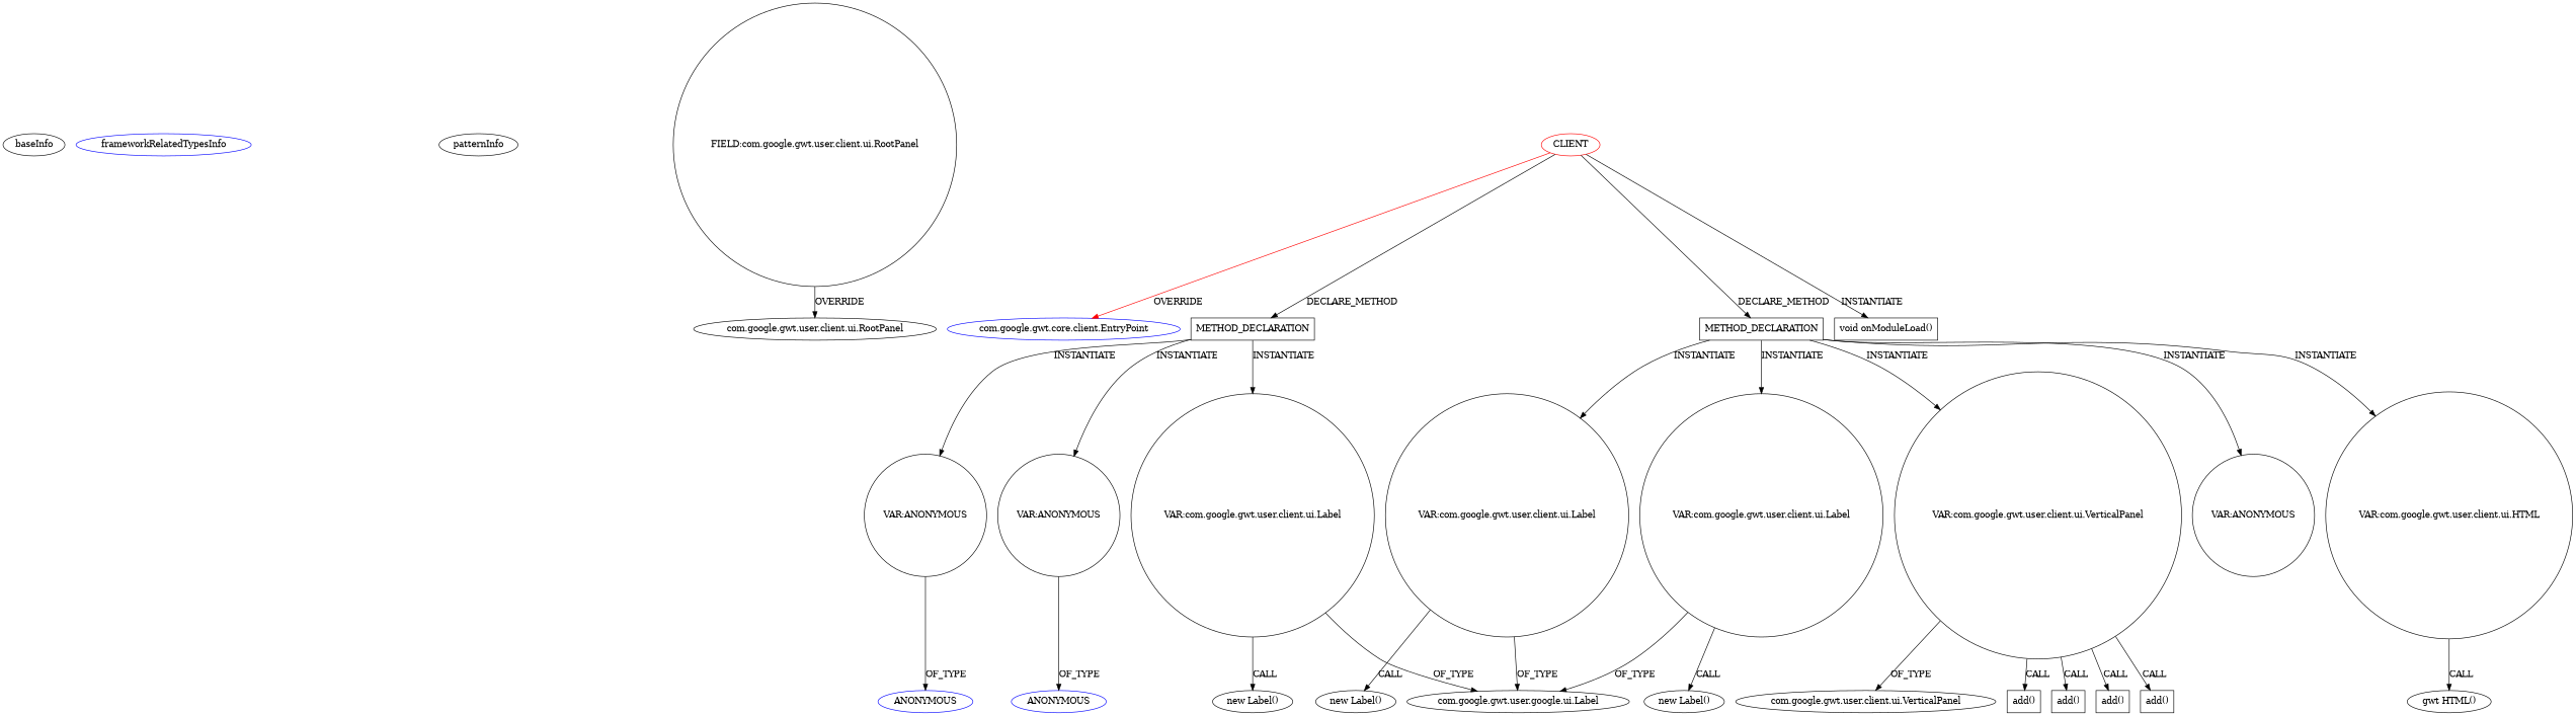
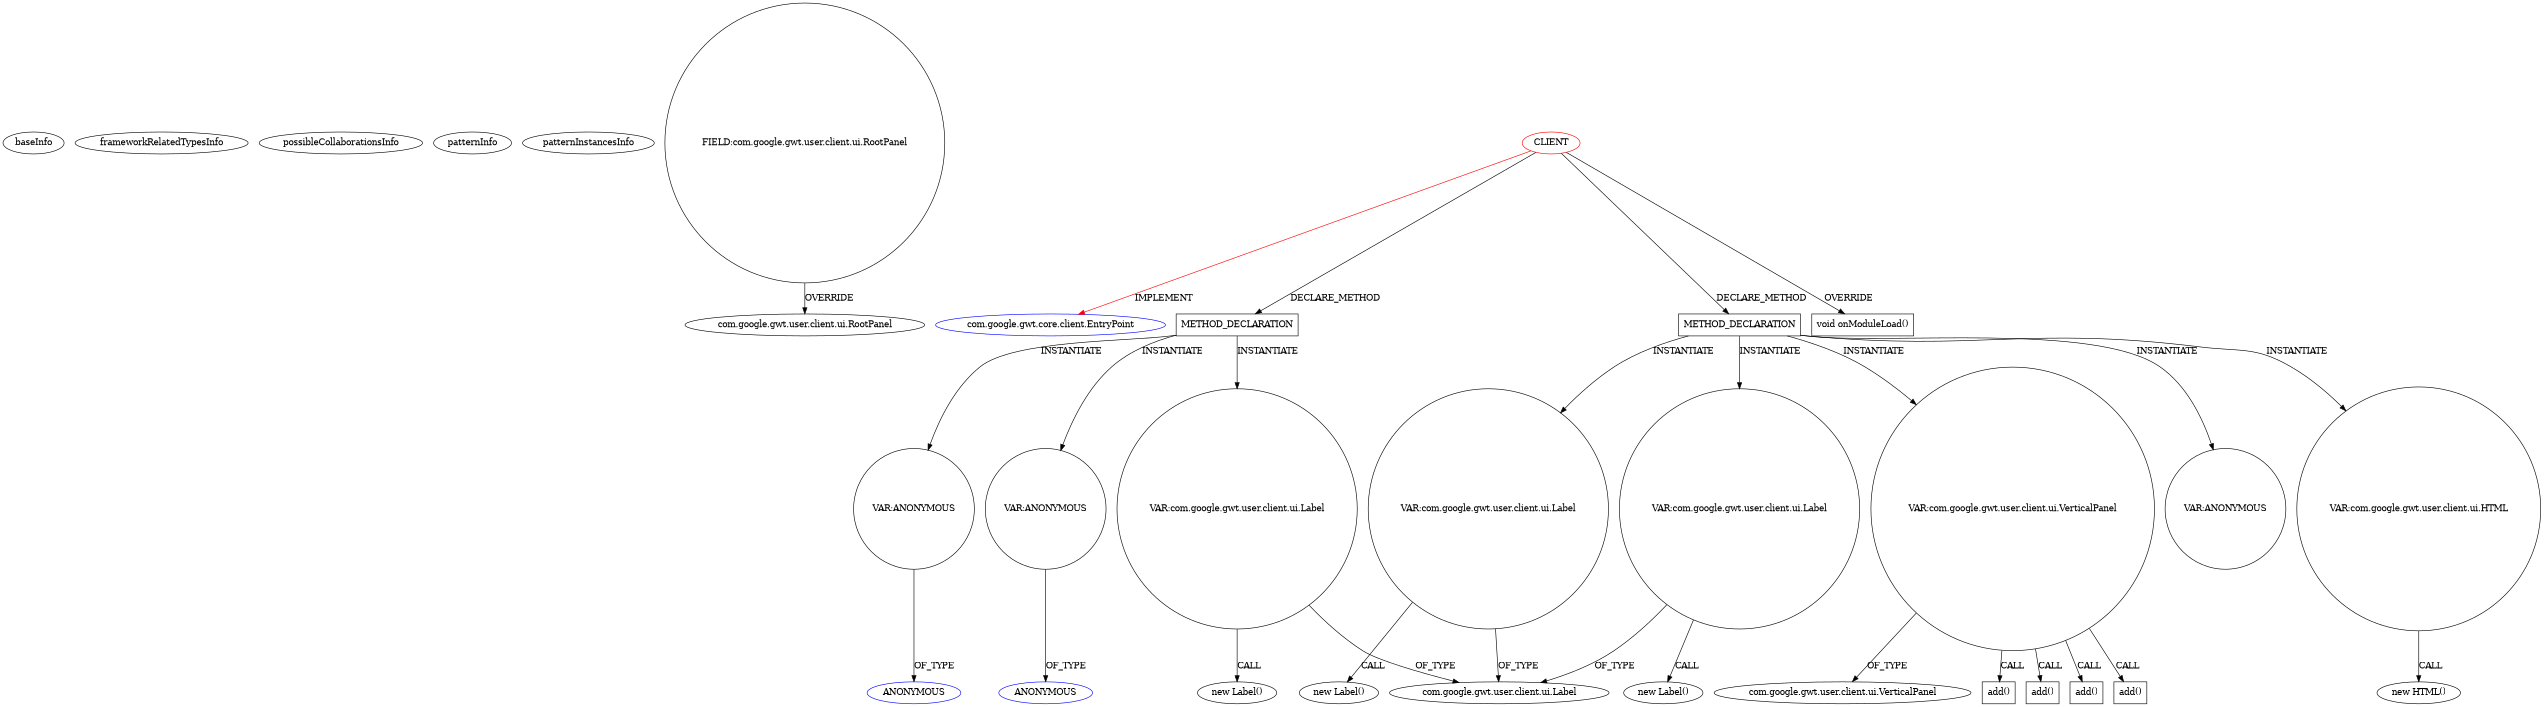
  digraph {
    node [isFrameworkType=false vertexType=VARIABLE_EXPRESION]
    baseInfo [category=pattern graphId=1943 isAnonymous=false possibleRelation=false isFrameworkType="" vertexType=""]
-   frameworkRelatedTypesInfo [0="com.google.gwt.core.client.EntryPoint" color=blue isFrameworkType="" vertexType=""]
+   frameworkRelatedTypesInfo [0="com.google.gwt.core.client.EntryPoint" isFrameworkType="" vertexType=""]
+   possibleCollaborationsInfo [isFrameworkType="" vertexType=""]
    patternInfo [frequency=2.0 patternRootClient=0 isFrameworkType="" vertexType=""]
+   patternInstancesInfo [0="DeannaSurma-Census~/DeannaSurma-Census/Census-master/src/com/cs4302/census/client/Census.java~Census~109" 1="12010994-GLI-TP1~/12010994-GLI-TP1/GLI-TP1-master/src/main/java/fr/istic/m2gl/gli/client/gli.java~gli~1" isFrameworkType="" vertexType=""]
    n6 [label="FIELD:com.google.gwt.user.client.ui.RootPanel" shape=circle vertexType=FIELD_DECLARATION]
    n7 [label="com.google.gwt.user.client.ui.RootPanel" vertexType=FRAMEWORK_CLASS_TYPE]
    n8 [color=red label=CLIENT vertexType=ROOT_CLIENT_CLASS_DECLARATION]
    n9 [color=blue label="com.google.gwt.core.client.EntryPoint" vertexType=FRAMEWORK_INTERFACE_TYPE]
    n10 [label=METHOD_DECLARATION shape=box vertexType=CLIENT_METHOD_DECLARATION]
    n11 [label="void onModuleLoad()" shape=box vertexType=OVERRIDING_METHOD_DECLARATION]
    n12 [label=METHOD_DECLARATION shape=box vertexType=CLIENT_METHOD_DECLARATION]
    n13 [label="VAR:ANONYMOUS" shape=circle]
    n14 [label="VAR:com.google.gwt.user.client.ui.Label" shape=circle]
    n15 [label="VAR:ANONYMOUS" shape=circle]
    n16 [label="VAR:com.google.gwt.user.client.ui.VerticalPanel" shape=circle]
    n17 [label="VAR:com.google.gwt.user.client.ui.Label" shape=circle]
    n18 [label="VAR:com.google.gwt.user.client.ui.Label" shape=circle]
    n19 [label="VAR:com.google.gwt.user.client.ui.HTML" shape=circle]
    n20 [label="VAR:ANONYMOUS" shape=circle]
    n21 [color=blue label=ANONYMOUS vertexType=REFERENCE_ANONYMOUS_DECLARATION]
-   n22 [label="com.google.gwt.user.google.ui.Label" vertexType=FRAMEWORK_CLASS_TYPE]
+   n22 [label="com.google.gwt.user.client.ui.Label" vertexType=FRAMEWORK_CLASS_TYPE]
    n23 [label="new Label()" vertexType=CONSTRUCTOR_CALL]
    n24 [color=blue label=ANONYMOUS vertexType=REFERENCE_ANONYMOUS_DECLARATION]
    n25 [label="com.google.gwt.user.client.ui.VerticalPanel" vertexType=FRAMEWORK_CLASS_TYPE]
    n26 [label="add()" shape=box vertexType=INSIDE_CALL]
    n27 [label="add()" shape=box vertexType=INSIDE_CALL]
    n28 [label="add()" shape=box vertexType=INSIDE_CALL]
    n29 [label="add()" shape=box vertexType=INSIDE_CALL]
    n30 [label="new Label()" vertexType=CONSTRUCTOR_CALL]
    n31 [label="new Label()" vertexType=CONSTRUCTOR_CALL]
-   n32 [label="gwt HTML()" vertexType=CONSTRUCTOR_CALL]
+   n32 [label="new HTML()" vertexType=CONSTRUCTOR_CALL]
    n6 -> n7 [label=OVERRIDE]
-   n8 -> n9 [color=red label=OVERRIDE]
+   n8 -> n9 [color=red label=IMPLEMENT]
    n8 -> n10 [label=DECLARE_METHOD]
-   n8 -> n11 [label=INSTANTIATE]
+   n8 -> n11 [label=OVERRIDE]
    n8 -> n12 [label=DECLARE_METHOD]
    n10 -> n13 [label=INSTANTIATE]
    n10 -> n14 [label=INSTANTIATE]
    n10 -> n15 [label=INSTANTIATE]
    n12 -> n16 [label=INSTANTIATE]
    n12 -> n17 [label=INSTANTIATE]
    n12 -> n18 [label=INSTANTIATE]
    n12 -> n19 [label=INSTANTIATE]
    n12 -> n20 [label=INSTANTIATE]
    n13 -> n21 [label=OF_TYPE]
    n14 -> n22 [label=OF_TYPE]
    n14 -> n23 [label=CALL]
    n15 -> n24 [label=OF_TYPE]
    n16 -> n25 [label=OF_TYPE]
    n16 -> n26 [label=CALL]
    n16 -> n27 [label=CALL]
    n16 -> n28 [label=CALL]
    n16 -> n29 [label=CALL]
    n17 -> n22 [label=OF_TYPE]
    n17 -> n30 [label=CALL]
    n18 -> n22 [label=OF_TYPE]
    n18 -> n31 [label=CALL]
    n19 -> n32 [label=CALL]
  }
